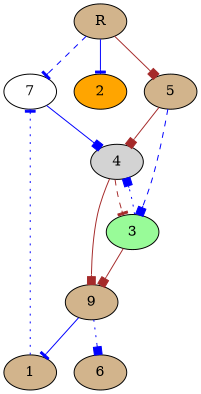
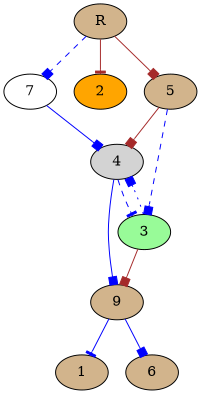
  digraph {
    node [fillcolor=tan style=filled]
    edge [arrowhead=box color=blue style=solid]
    7 [fillcolor=white]
    1
    4 [fillcolor=lightgrey]
    2 [fillcolor=orange]
    3 [fillcolor=palegreen]
    n6 [label=9]
    6
    5
    R
    7 -> 4
-   1 -> 7 [arrowhead=tee style=dotted]
-   4 -> 3 [arrowhead=tee color=brown style=dashed]
-   4 -> n6 [color=brown]
+   4 -> 3 [arrowhead=tee style=dashed]
+   4 -> n6
    3 -> 4 [style=dotted]
    3 -> n6 [color=brown]
    n6 -> 1 [arrowhead=tee]
-   n6 -> 6 [style=dotted]
+   n6 -> 6
    5 -> 4 [color=brown]
    5 -> 3 [style=dashed]
-   R -> 7 [arrowhead=tee style=dashed]
-   R -> 2 [arrowhead=tee]
+   R -> 7 [style=dashed]
+   R -> 2 [arrowhead=tee color=brown]
    R -> 5 [color=brown]
  }
